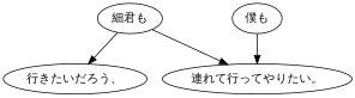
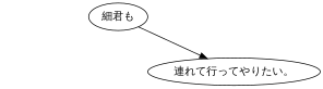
  digraph {
    fontname="DejaVu Sans"
    node [fontname="DejaVu Sans"]
    edge [fontname="DejaVu Sans"]
    n1 [label="細君も"]
-   n2 [label="行きたいだろう、"]
    n3 [label="連れて行ってやりたい。"]
-   n4 [label="僕も"]
-   n1 -> n2
    n1 -> n3
-   n4 -> n3
  }
